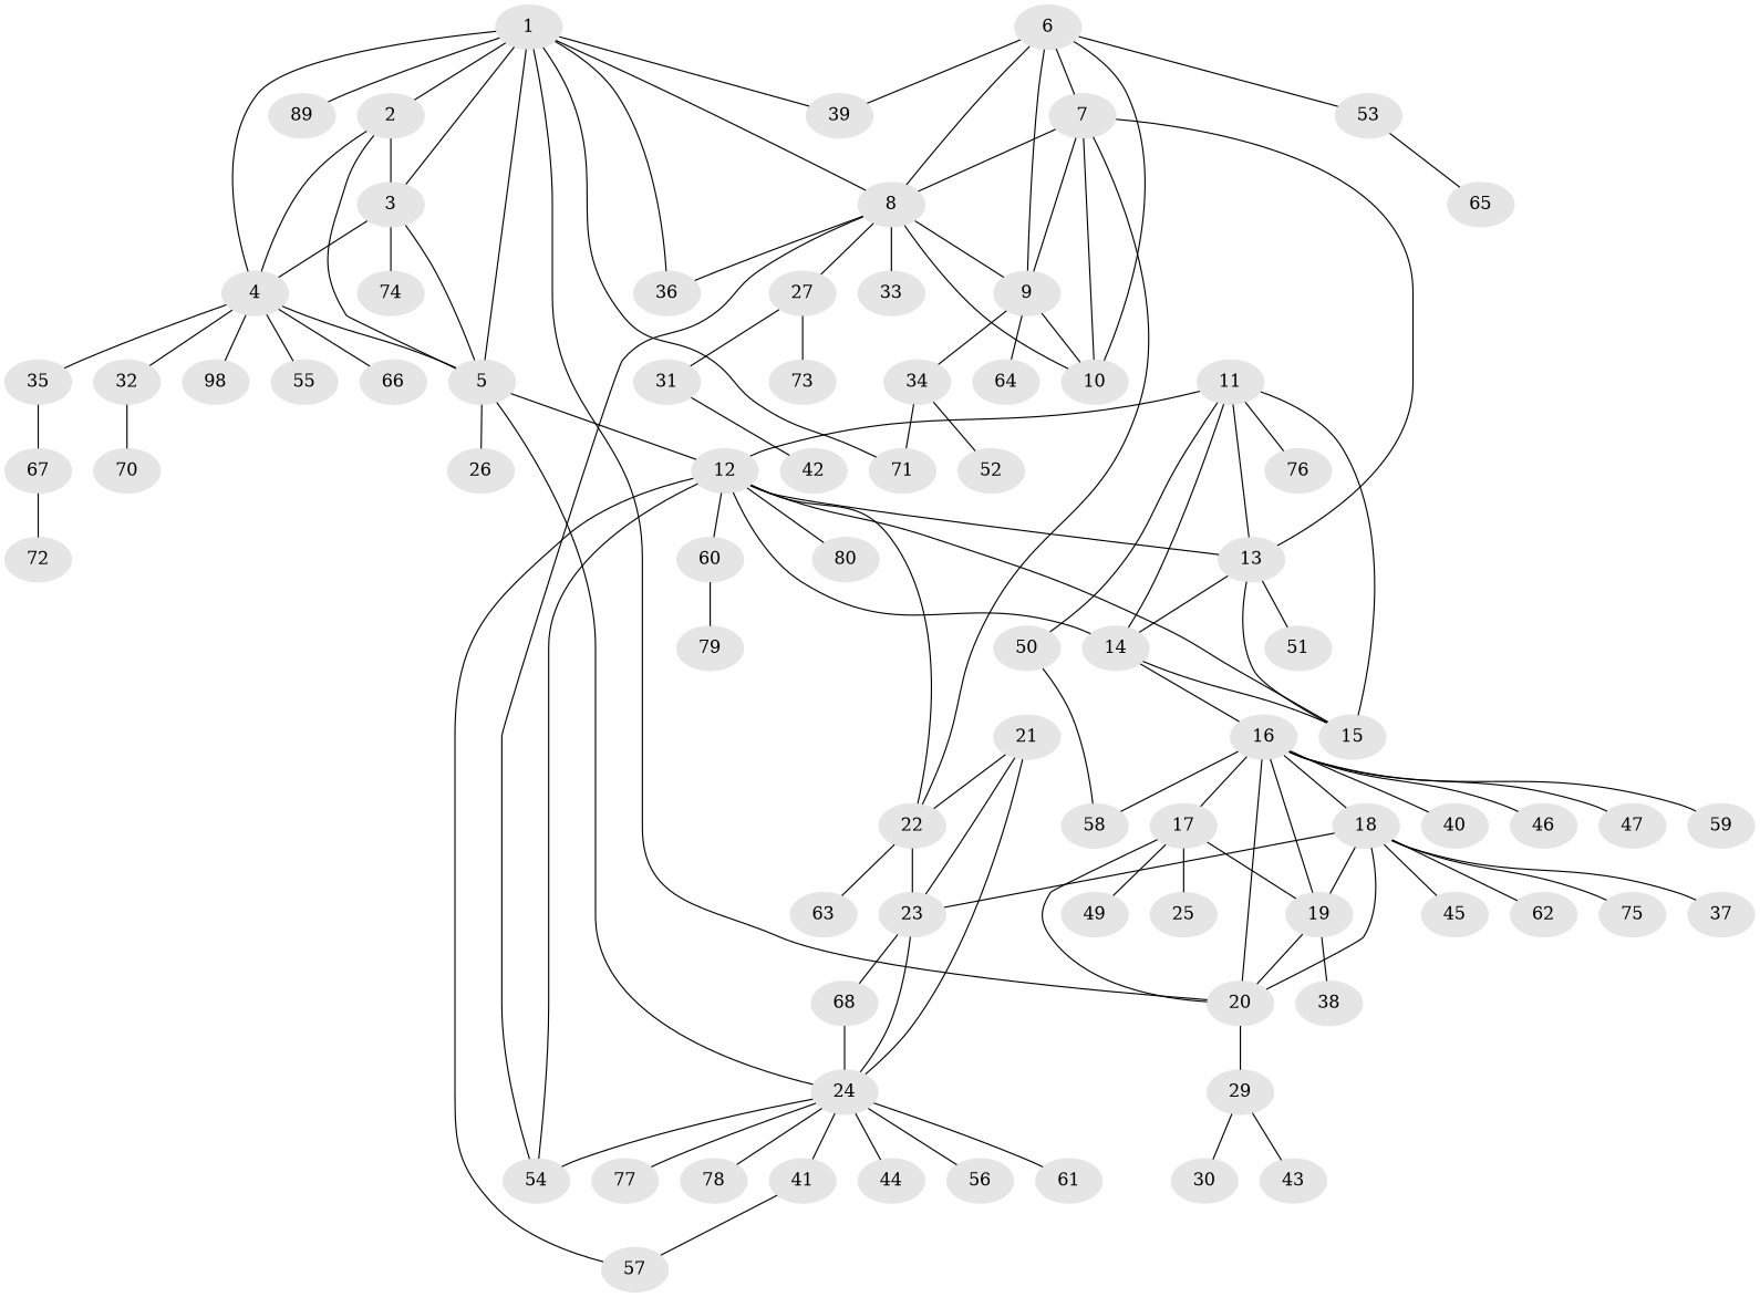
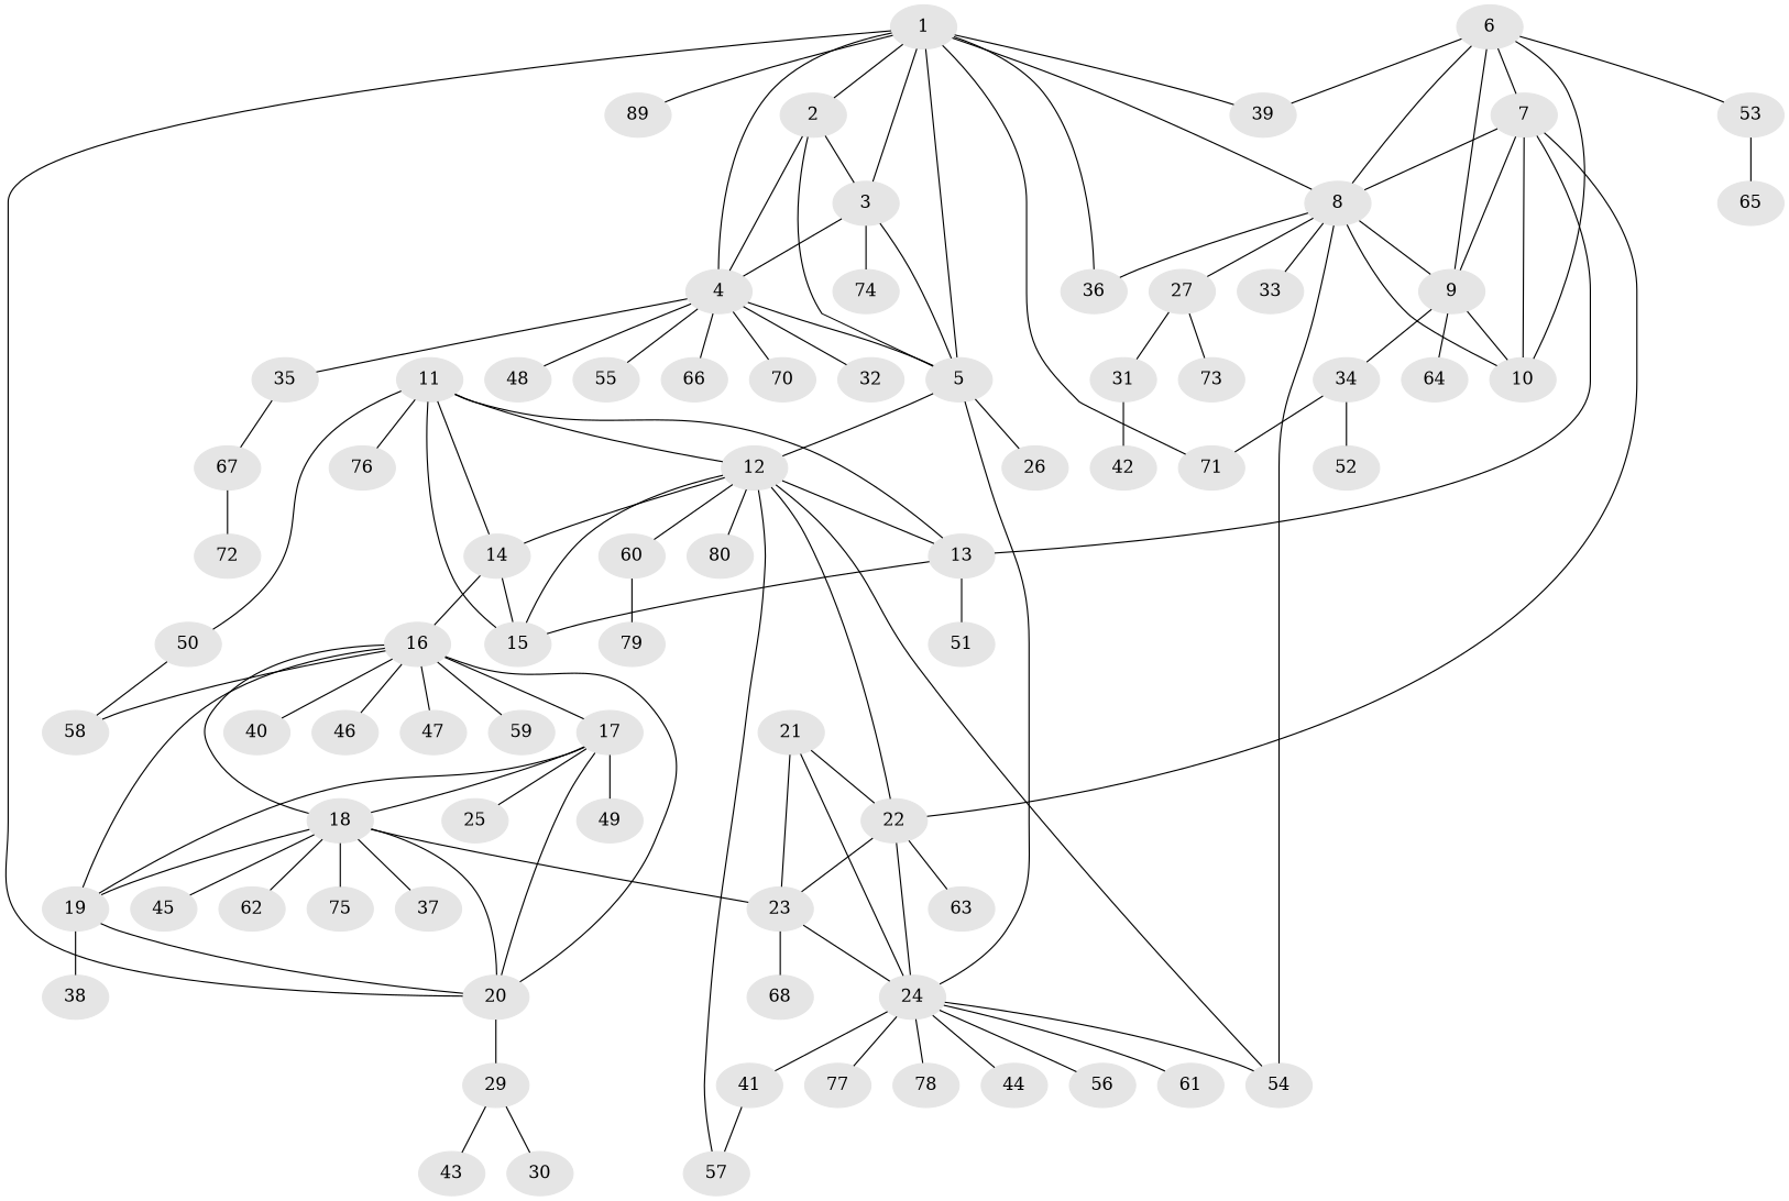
  graph {
    node [color=gray90 style=filled]
    edge [weight=1.0]
    1
    2
    3
    4
    5
    8
    20
    36
    39
    n10 [label=89]
    71
    74
    32
    35
-   48 [label=98]
+   48
    55
    66
    70
    12
    24
    26
    9
    10
    27
    33
    54
    29
    67
    13
    22
    14
    15
    57
    60
    80
    41
    44
    56
    61
    77
    78
    6
    7
    53
    34
    64
    65
    51
    16
    17
    18
    19
    40
    46
    47
    58
    59
    23
    63
    31
    73
    52
    11
    50
    76
    79
    25
    49
    37
    45
    62
    75
    38
    68
    30
    43
    21
    42
    72
    1 -- 2
    1 -- 3
    1 -- 4
    1 -- 5
    1 -- 8
    1 -- 20
    1 -- 36
    1 -- 39
    1 -- n10
    1 -- 71
    2 -- 3
    2 -- 4
    2 -- 5
    3 -- 4
    3 -- 5
    3 -- 74
    4 -- 5
    4 -- 32
    4 -- 35
    4 -- 48
    4 -- 55
    4 -- 66
-   32 -- 70
+   4 -- 70
    5 -- 12
    5 -- 24
    5 -- 26
    8 -- 36
    8 -- 9
    8 -- 10
    8 -- 27
    8 -- 33
    8 -- 54
    20 -- 29
    35 -- 67
    12 -- 54
    12 -- 13
    12 -- 22
    12 -- 14
    12 -- 15
    12 -- 57
    12 -- 60
    12 -- 80
    24 -- 54
    24 -- 41
    24 -- 44
    24 -- 56
    24 -- 61
    24 -- 77
    24 -- 78
    9 -- 10
    9 -- 34
    9 -- 64
    27 -- 31
    27 -- 73
    29 -- 30
    29 -- 43
    67 -- 72
-   13 -- 14
    13 -- 15
    13 -- 51
-   68 -- 24 [weight=2.0]
+   22 -- 24 [weight=2.0]
    22 -- 23 [weight=2.0]
    22 -- 63
    14 -- 15
    14 -- 16
    60 -- 79
    41 -- 57
    6 -- 8
    6 -- 39
    6 -- 9
    6 -- 10
    6 -- 7
    6 -- 53
    7 -- 8
    7 -- 9
    7 -- 10
    7 -- 13
    7 -- 22
    53 -- 65
    34 -- 71
    34 -- 52
    16 -- 20
    16 -- 17
    16 -- 18
    16 -- 19
    16 -- 40
    16 -- 46
    16 -- 47
    16 -- 58
    16 -- 59
    17 -- 20
+   17 -- 18
    17 -- 19
    17 -- 25
    17 -- 49
    18 -- 20
    18 -- 19
    18 -- 23
    18 -- 37
    18 -- 45
    18 -- 62
    18 -- 75
    19 -- 20
    19 -- 38
    23 -- 24
    23 -- 68
    31 -- 42
    11 -- 12
    11 -- 13
    11 -- 14
    11 -- 15
    11 -- 50
    11 -- 76
    50 -- 58
    21 -- 24
    21 -- 22 [weight=2.0]
    21 -- 23
  }
